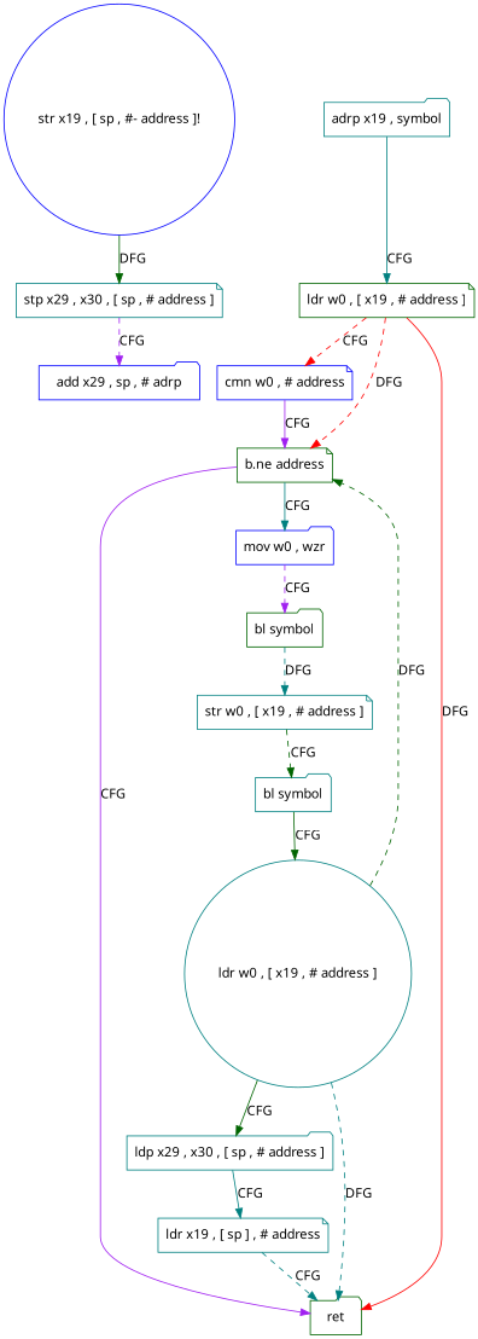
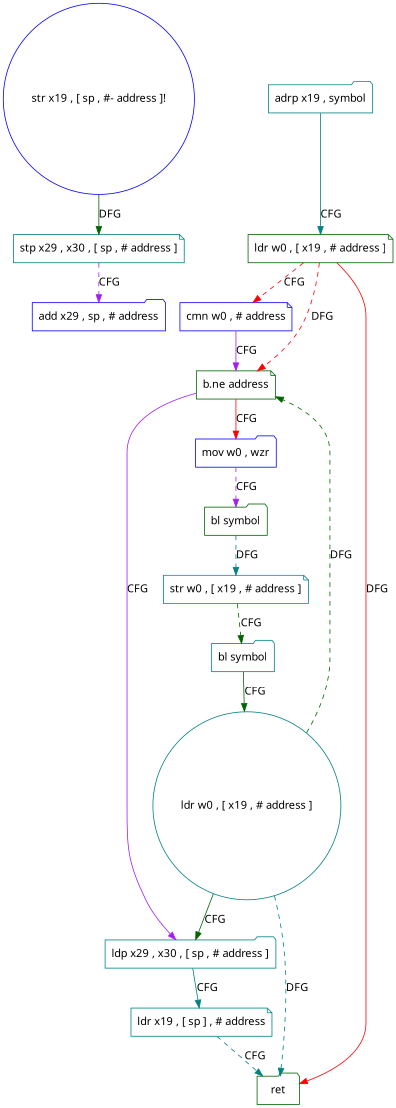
  digraph {
    fontname="Noto Sans"
    node [color=teal fontname="Noto Sans" shape=folder]
    edge [color=teal fontname="Noto Sans" style=solid]
    n1 [color=blue label="str x19 , [ sp , #- address ]!" shape=circle]
    n2 [label="stp x29 , x30 , [ sp , # address ]" shape=note]
-   n3 [color=blue label="add x29 , sp , # adrp"]
+   n3 [color=blue label="add x29 , sp , # address"]
    n4 [label="adrp x19 , symbol"]
    n5 [color=darkgreen label="ldr w0 , [ x19 , # address ]" shape=note]
    n6 [color=blue label="cmn w0 , # address" shape=note]
    n7 [color=darkgreen label="b.ne address" shape=note]
    n8 [color=darkgreen label=ret]
    n9 [label="ldp x29 , x30 , [ sp , # address ]"]
    n10 [color=blue label="mov w0 , wzr"]
    n11 [label="ldr x19 , [ sp ] , # address" shape=note]
    n12 [color=darkgreen label="bl symbol"]
    n13 [label="str w0 , [ x19 , # address ]" shape=note]
    n14 [label="bl symbol"]
    n15 [label="ldr w0 , [ x19 , # address ]" shape=circle]
    n1 -> n2 [color=darkgreen label=DFG]
    n2 -> n3 [color=purple label=CFG style=dashed]
    n4 -> n5 [label=CFG]
    n5 -> n6 [color=red label=CFG style=dashed]
    n5 -> n7 [color=red label=DFG style=dashed]
    n5 -> n8 [color=red label=DFG]
    n6 -> n7 [color=purple label=CFG]
-   n7 -> n8 [color=purple label=CFG]
-   n7 -> n10 [label=CFG]
+   n7 -> n9 [color=purple label=CFG]
+   n7 -> n10 [color=red label=CFG]
    n9 -> n11 [label=CFG]
    n10 -> n12 [color=purple label=CFG style=dashed]
    n11 -> n8 [label=CFG style=dashed]
    n12 -> n13 [label=DFG style=dashed]
    n13 -> n14 [color=darkgreen label=CFG style=dashed]
    n14 -> n15 [color=darkgreen label=CFG]
    n15 -> n7 [color=darkgreen label=DFG style=dashed]
    n15 -> n8 [label=DFG style=dashed]
    n15 -> n9 [color=darkgreen label=CFG]
  }
